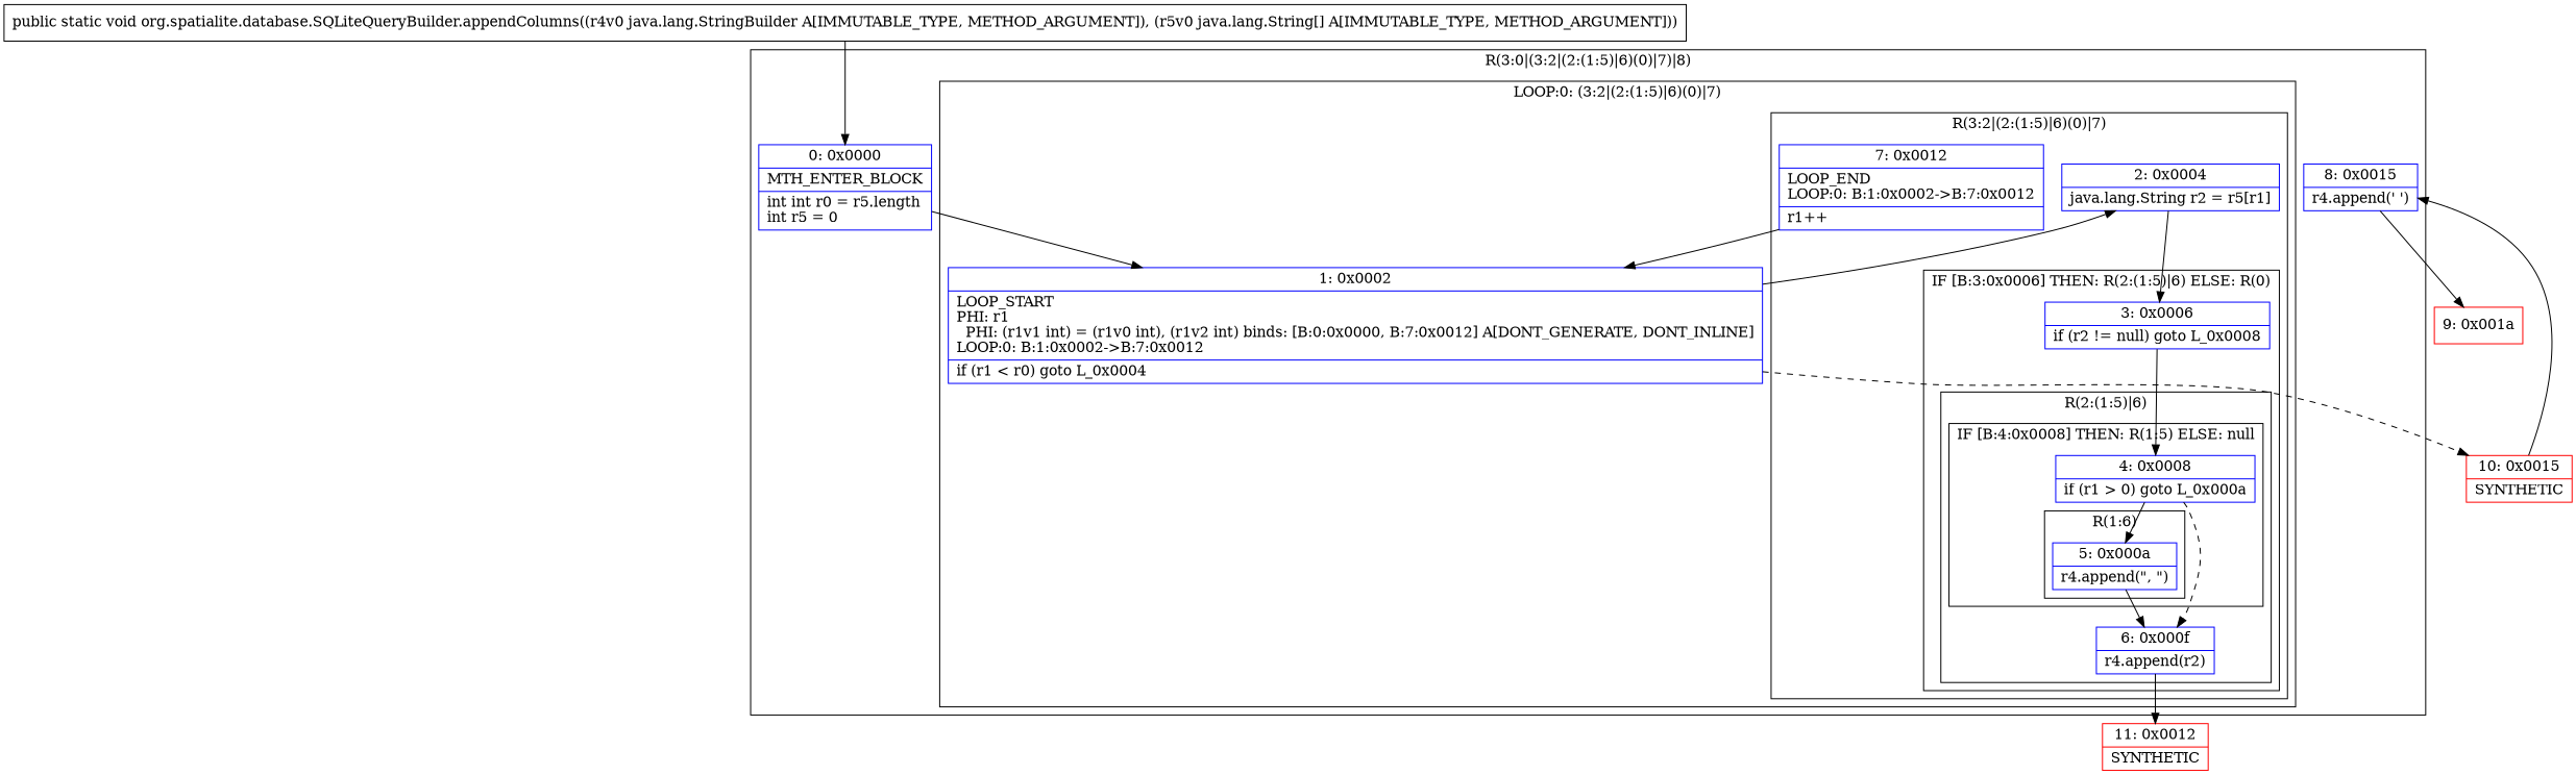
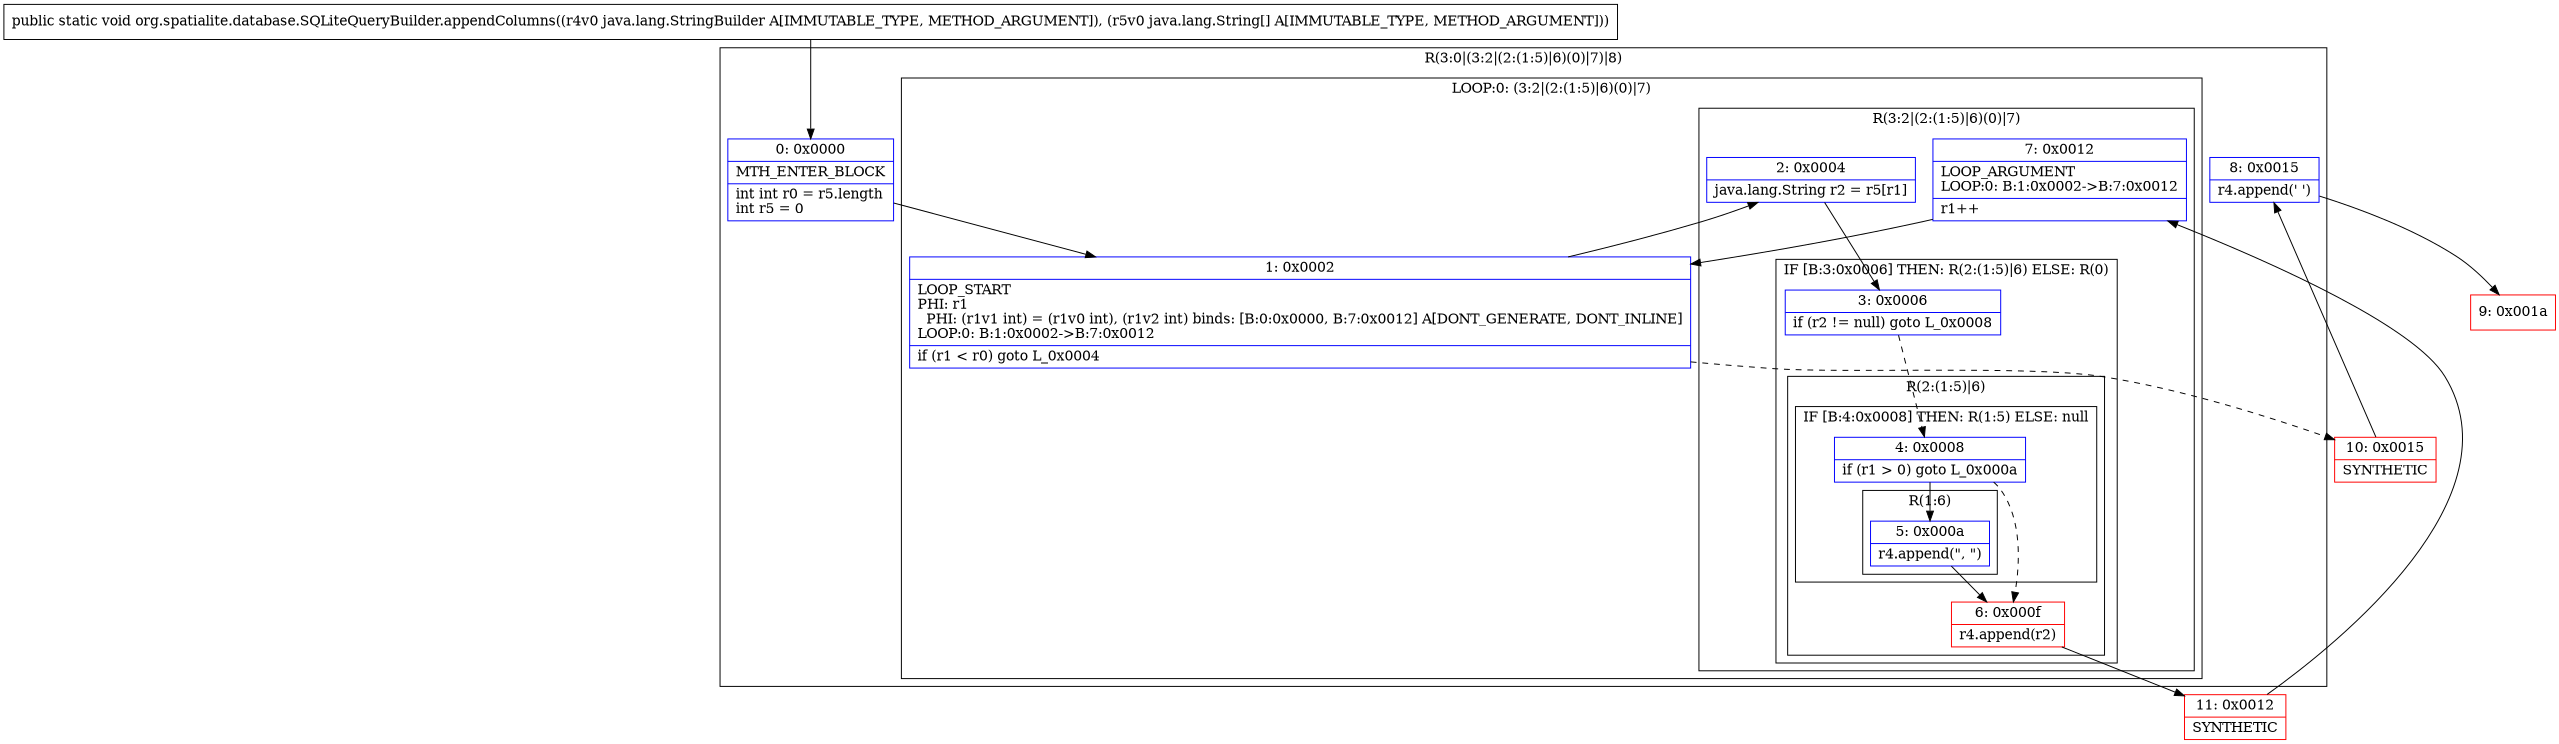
  digraph {
    node [color=blue shape=record]
    n1 [label="{5\:\ 0x000a|r4.append(\", \")\l}"]
    n2 [label="{4\:\ 0x0008|if (r1 \> 0) goto L_0x000a\l}"]
-   n3 [label="{6\:\ 0x000f|r4.append(r2)\l}"]
+   n3 [color=red label="{6\:\ 0x000f|r4.append(r2)\l}"]
    n4 [label="{3\:\ 0x0006|if (r2 != null) goto L_0x0008\l}"]
    n5 [label="{2\:\ 0x0004|java.lang.String r2 = r5[r1]\l}"]
-   n6 [label="{7\:\ 0x0012|LOOP_END\lLOOP:0: B:1:0x0002\-\>B:7:0x0012\l|r1++\l}"]
+   n6 [label="{7\:\ 0x0012|LOOP_ARGUMENT\lLOOP:0: B:1:0x0002\-\>B:7:0x0012\l|r1++\l}"]
    n7 [label="{1\:\ 0x0002|LOOP_START\lPHI: r1 \l  PHI: (r1v1 int) = (r1v0 int), (r1v2 int) binds: [B:0:0x0000, B:7:0x0012] A[DONT_GENERATE, DONT_INLINE]\lLOOP:0: B:1:0x0002\-\>B:7:0x0012\l|if (r1 \< r0) goto L_0x0004\l}"]
    n8 [label="{0\:\ 0x0000|MTH_ENTER_BLOCK\l|int int r0 = r5.length\lint r5 = 0\l}"]
    n9 [label="{8\:\ 0x0015|r4.append(' ')\l}"]
    n10 [color=red label="{11\:\ 0x0012|SYNTHETIC\l}"]
    n11 [color=red label="{10\:\ 0x0015|SYNTHETIC\l}"]
    n12 [color=red label="{9\:\ 0x001a}"]
    n13 [label="{public static void org.spatialite.database.SQLiteQueryBuilder.appendColumns((r4v0 java.lang.StringBuilder A[IMMUTABLE_TYPE, METHOD_ARGUMENT]), (r5v0 java.lang.String[] A[IMMUTABLE_TYPE, METHOD_ARGUMENT])) }" color=""]
    subgraph cluster_1 {
      label="R(3:0|(3:2|(2:(1:5)|6)(0)|7)|8)"
      n8
      n9
      subgraph cluster_2 {
        label="LOOP:0: (3:2|(2:(1:5)|6)(0)|7)"
        n7
        subgraph cluster_3 {
          label="R(3:2|(2:(1:5)|6)(0)|7)"
          n5
          n6
          subgraph cluster_4 {
            label="IF [B:3:0x0006] THEN: R(2:(1:5)|6) ELSE: R(0)"
            n4
            subgraph cluster_5 {
              label="R(2:(1:5)|6)"
              n3
              subgraph cluster_6 {
                label="IF [B:4:0x0008] THEN: R(1:5) ELSE: null"
                n2
                subgraph cluster_7 {
                  label="R(1:6)"
                  n1
                }
              }
            }
            subgraph cluster_8 {
              label="R(0)"
            }
          }
        }
      }
    }
    n1 -> n3
    n2 -> n1
    n2 -> n3 [style=dashed]
    n3 -> n10
-   n4 -> n2
+   n4 -> n2 [style=dashed]
    n5 -> n4
    n6 -> n7
    n7 -> n5
    n7 -> n11 [style=dashed]
    n8 -> n7
    n9 -> n12
+   n10 -> n6
    n11 -> n9
    n13 -> n8
  }
